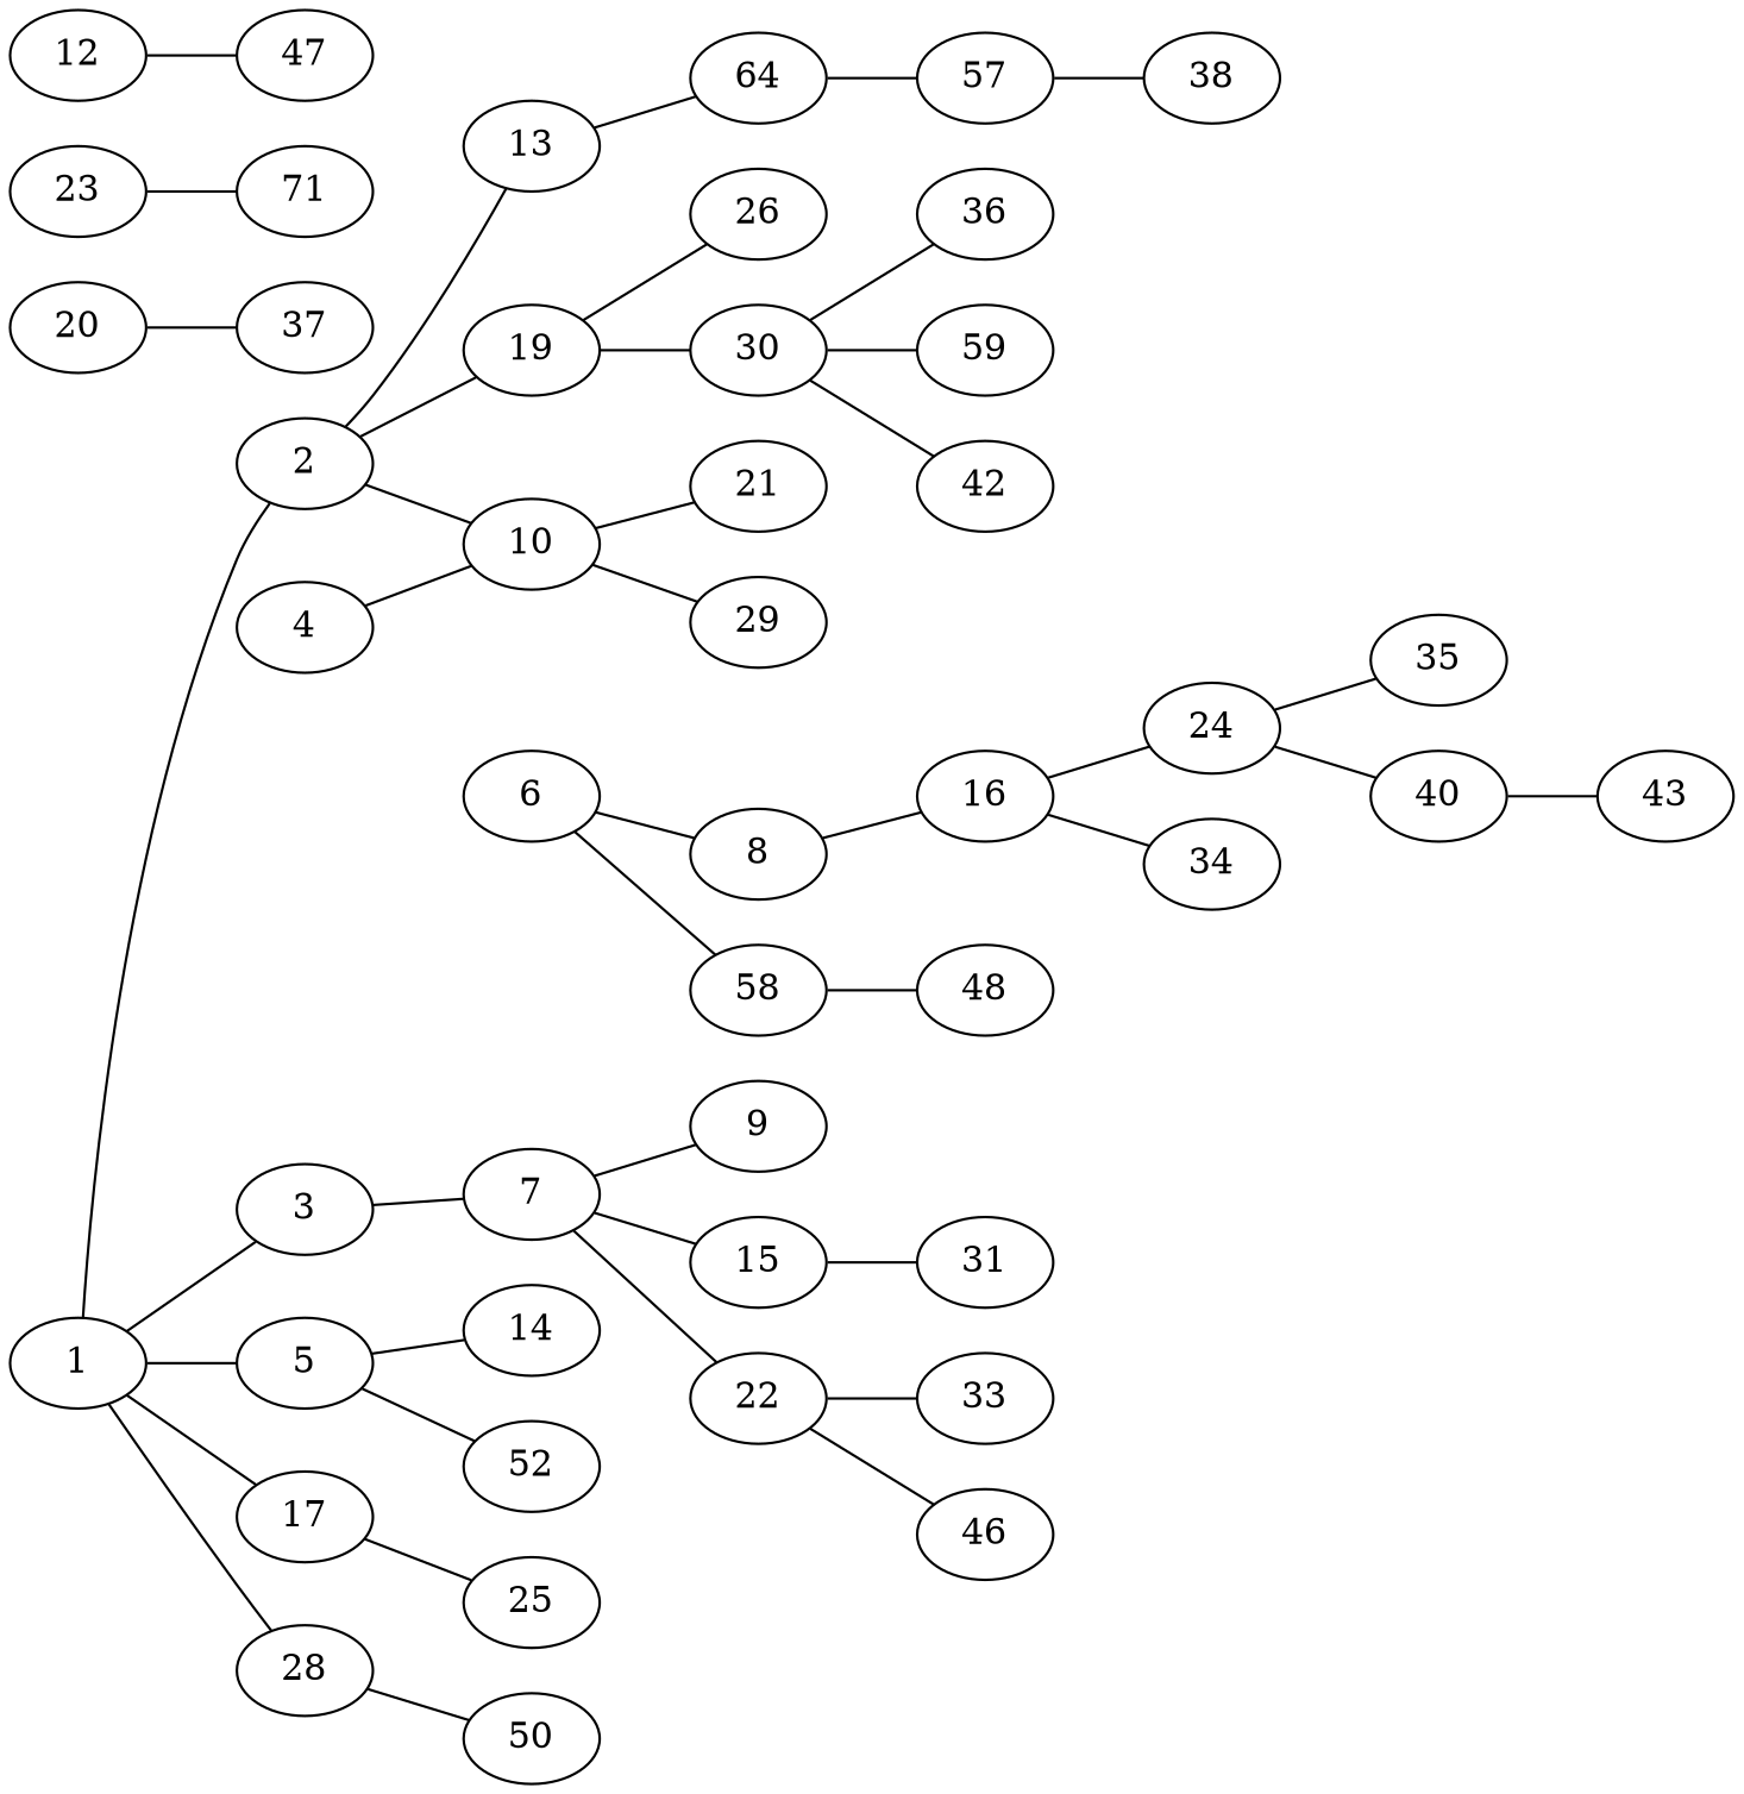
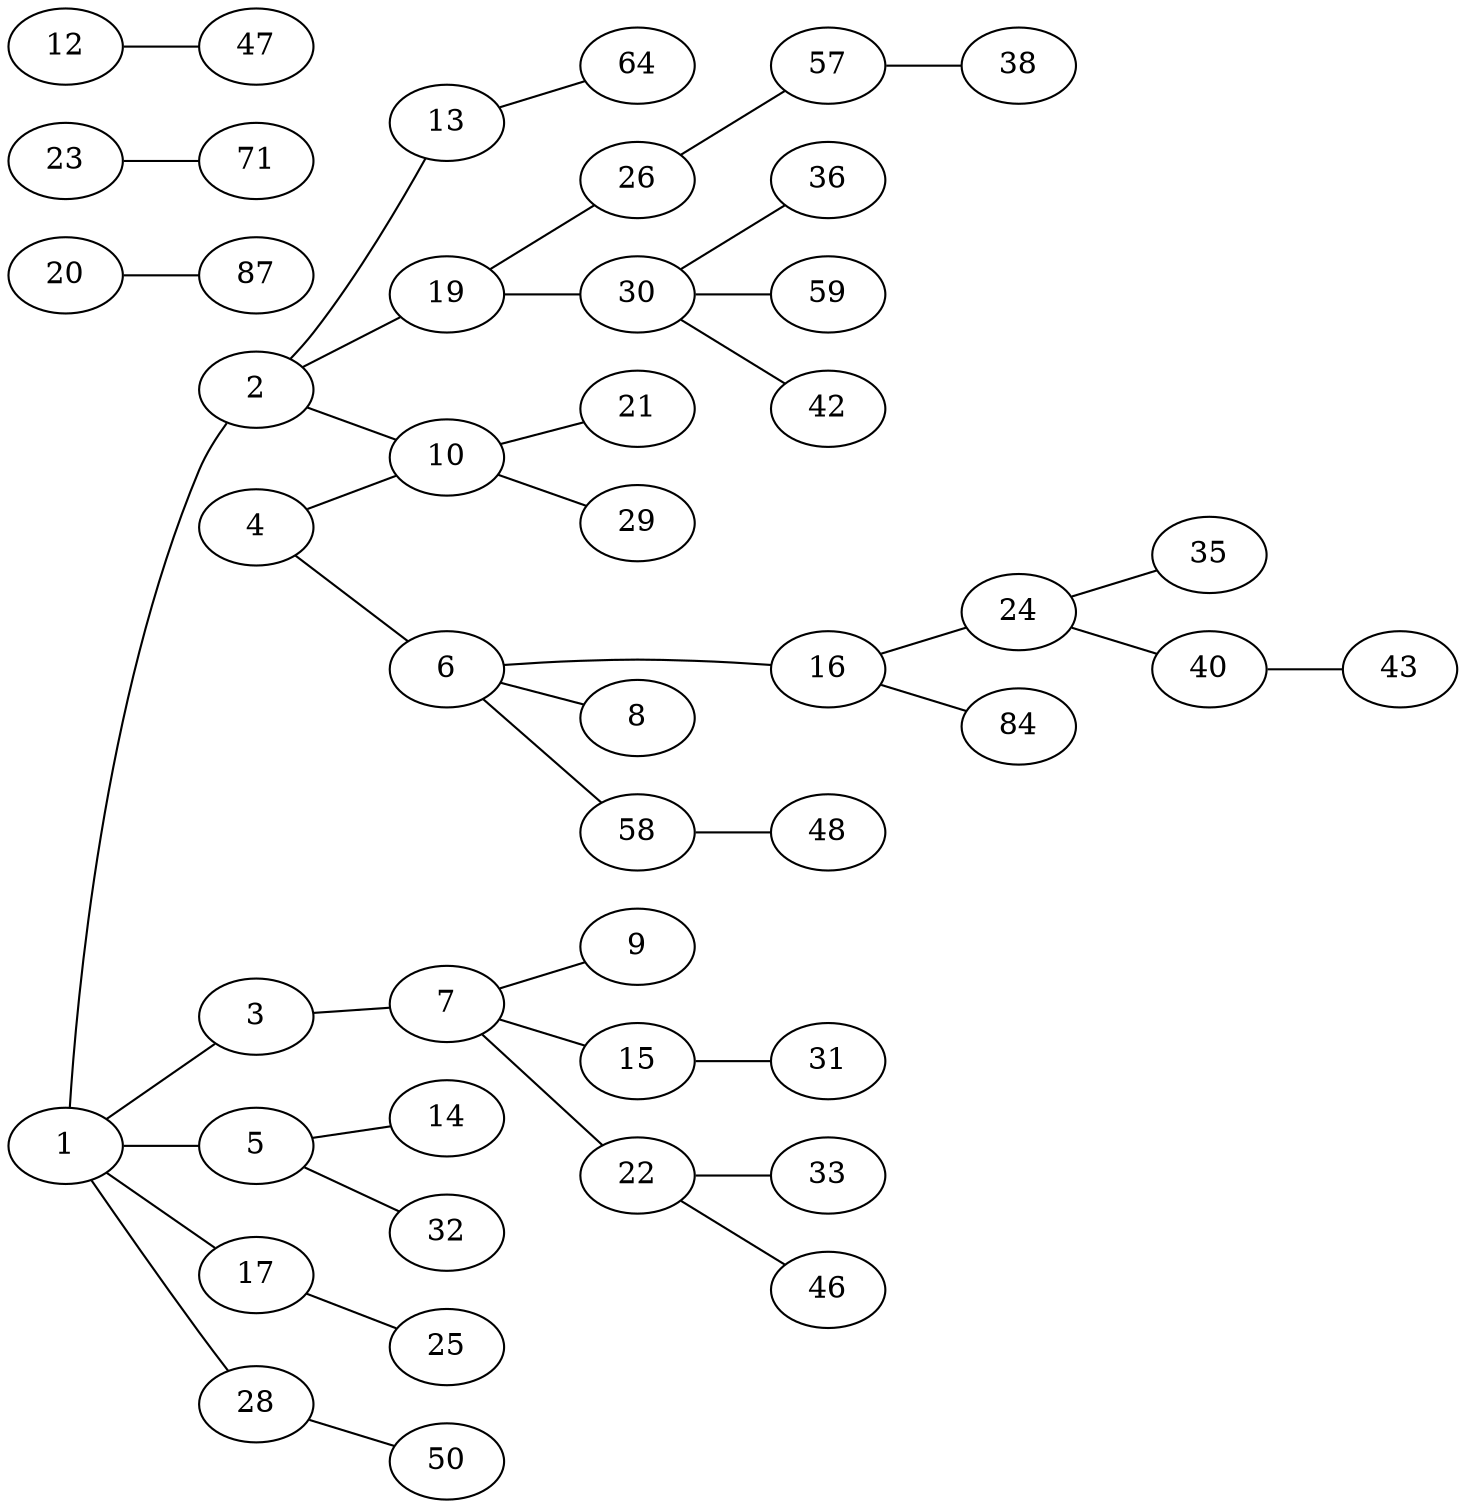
  graph {
    rankdir=LR
    1
    2
    3
    5
    17
    28
    13
    19
    10
    7
    14
-   32 [label=52]
+   32
    25
    50
    4
    6
    n17 [label=64]
    26
    30
    9
    15
    22
    20
-   37
+   37 [label=87]
    8
    16
    n27 [label=58]
    21
    29
    n30 [label=71]
    23
    n32 [label=57]
    36
    n34 [label=59]
    42
    31
    24
-   34
+   34 [label=84]
    48
    12
    47
    35
    40
    33
    46
    43
    38
    1 -- 2
    1 -- 3
    1 -- 5
    1 -- 17
    1 -- 28
    2 -- 13
    2 -- 19
    2 -- 10
    3 -- 7
    5 -- 14
    5 -- 32
    17 -- 25
    28 -- 50
    13 -- n17
    19 -- 26
    19 -- 30
    10 -- 21
    10 -- 29
    7 -- 9
    7 -- 15
    7 -- 22
    4 -- 10
+   4 -- 6
    6 -- 8
-   8 -- 16
+   6 -- 16
    6 -- n27
-   n17 -- n32
+   26 -- n32
    30 -- 36
    30 -- n34
    30 -- 42
    15 -- 31
    22 -- 33
    22 -- 46
    20 -- 37
    16 -- 24
    16 -- 34
    n27 -- 48
    23 -- n30
    n32 -- 38
    24 -- 35
    24 -- 40
    12 -- 47
    40 -- 43
  }
